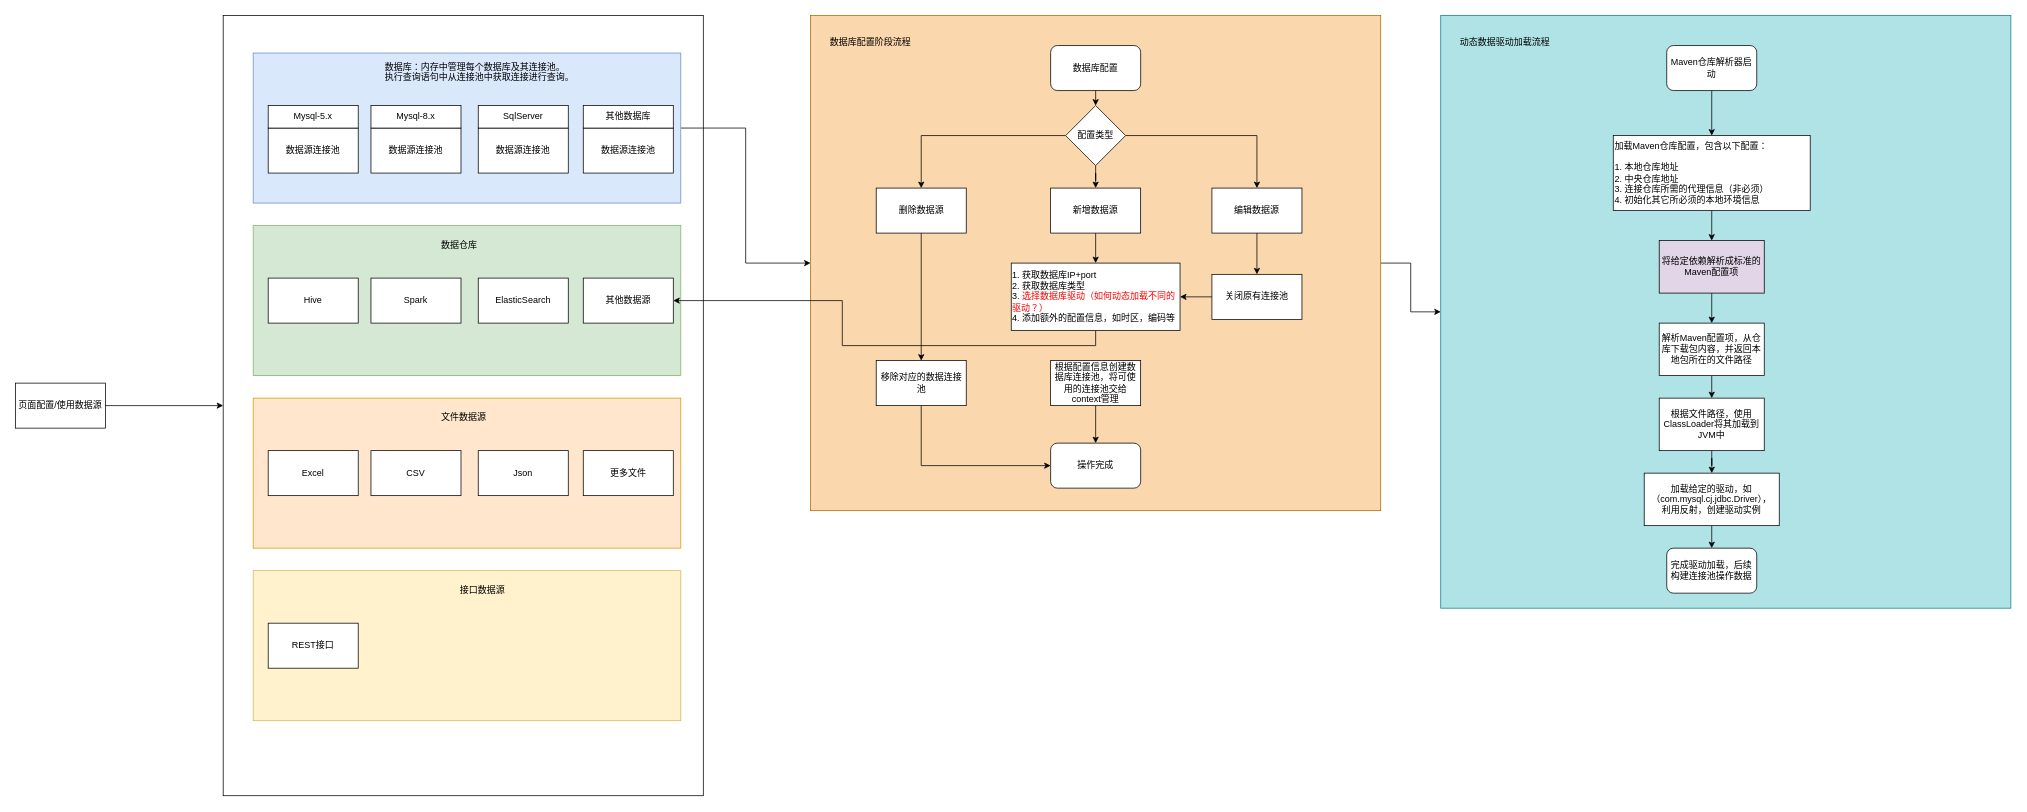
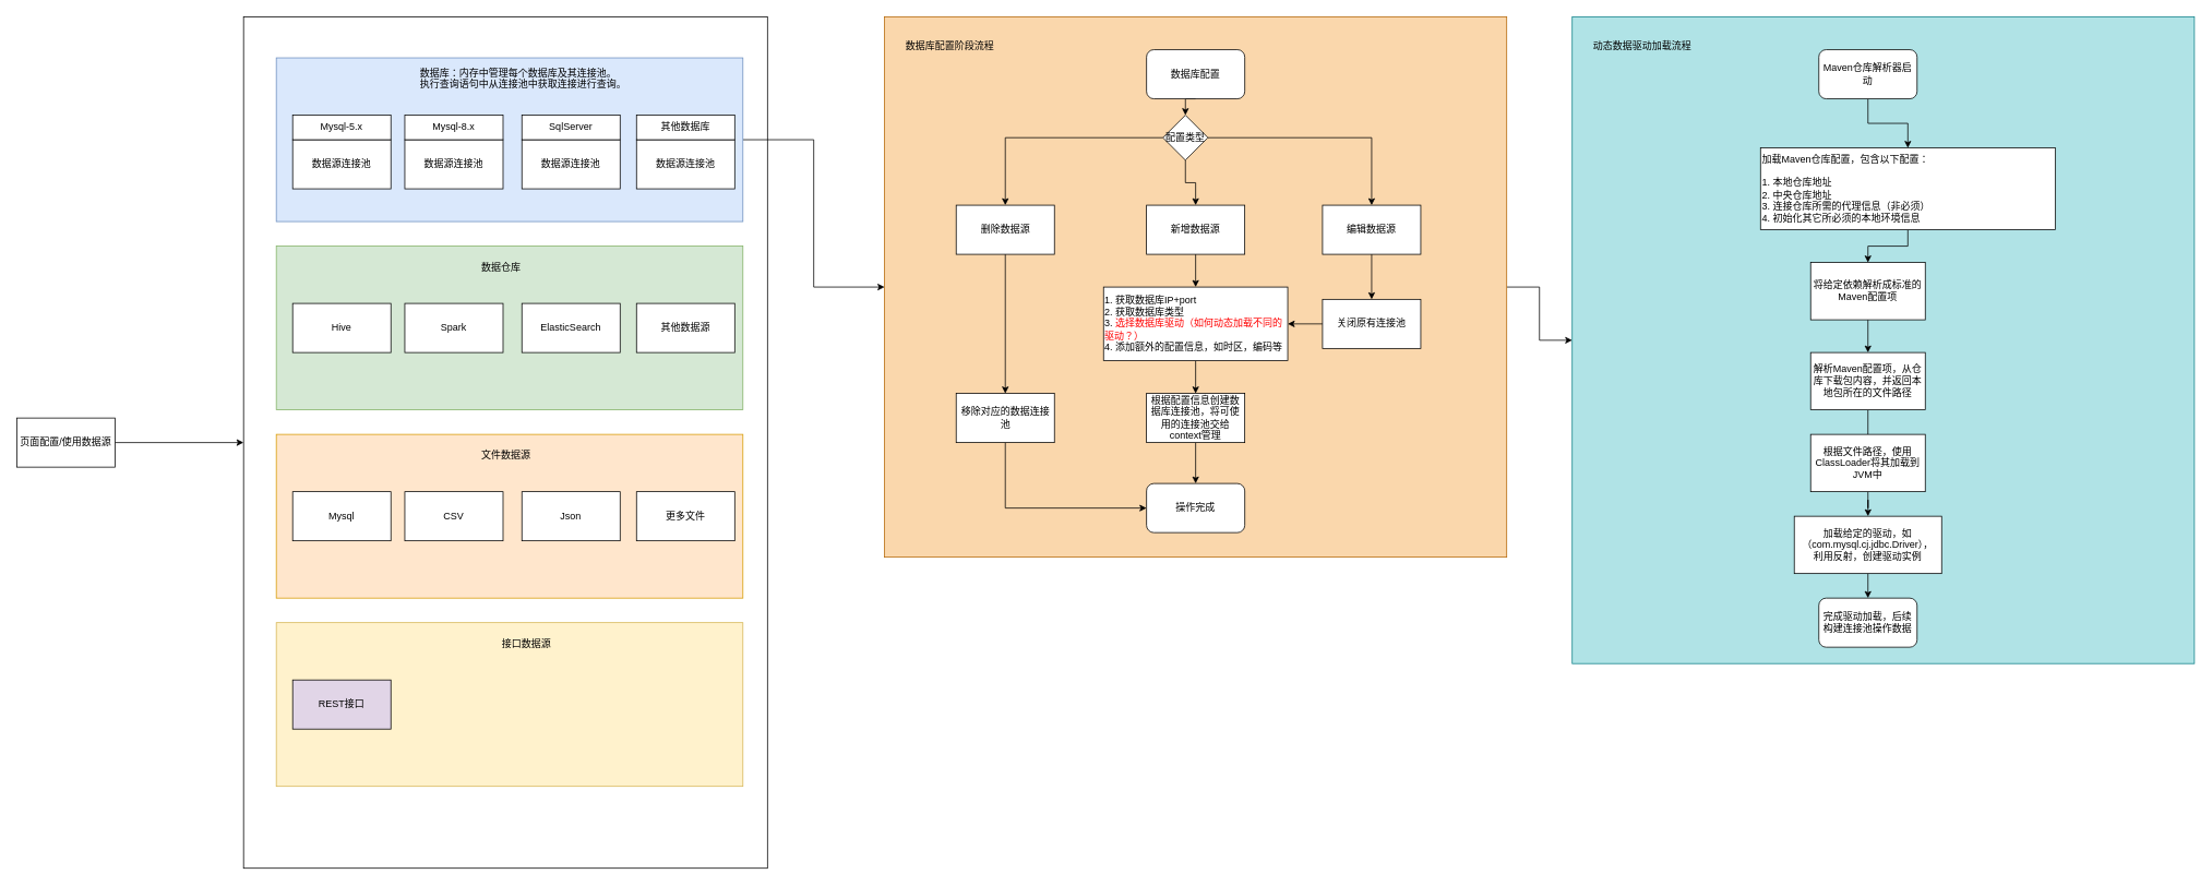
  <mxCell id="0" />
  <mxCell id="1" parent="0" />
  <mxCell id="2" value="" style="rounded=0;whiteSpace=wrap;html=1;" parent="1" vertex="1"><mxGeometry x="297" y="20" width="640" height="1040" as="geometry" /></mxCell>
  <mxCell id="3" style="edgeStyle=orthogonalEdgeStyle;rounded=0;orthogonalLoop=1;jettySize=auto;html=1;exitX=1;exitY=0.5;exitDx=0;exitDy=0;entryX=0;entryY=0.5;entryDx=0;entryDy=0;fontColor=#000000;" parent="1" source="4" target="2" edge="1"><mxGeometry relative="1" as="geometry" /></mxCell>
  <mxCell id="4" value="页面配置/使用数据源" style="rounded=0;whiteSpace=wrap;html=1;" parent="1" vertex="1"><mxGeometry x="20" y="510" width="120" height="60" as="geometry" /></mxCell>
  <mxCell id="5" style="edgeStyle=orthogonalEdgeStyle;rounded=0;orthogonalLoop=1;jettySize=auto;html=1;exitX=1;exitY=0.5;exitDx=0;exitDy=0;entryX=0;entryY=0.5;entryDx=0;entryDy=0;fontColor=#FF0000;" parent="1" source="6" target="36" edge="1"><mxGeometry relative="1" as="geometry" /></mxCell>
  <mxCell id="6" value="" style="rounded=0;whiteSpace=wrap;html=1;fillColor=#dae8fc;strokeColor=#6c8ebf;" parent="1" vertex="1"><mxGeometry x="337" y="70" width="570" height="200" as="geometry" /></mxCell>
  <mxCell id="7" value="" style="group" parent="1" connectable="0" vertex="1"><mxGeometry x="357" y="140" width="120" height="90" as="geometry" /></mxCell>
  <mxCell id="8" value="数据源连接池" style="rounded=0;whiteSpace=wrap;html=1;" parent="7" vertex="1"><mxGeometry y="30" width="120" height="60" as="geometry" /></mxCell>
  <mxCell id="9" value="Mysql-5.x" style="rounded=0;whiteSpace=wrap;html=1;" parent="7" vertex="1"><mxGeometry width="120" height="30" as="geometry" /></mxCell>
  <mxCell id="10" value="" style="group" parent="1" connectable="0" vertex="1"><mxGeometry x="494" y="140" width="120" height="90" as="geometry" /></mxCell>
  <mxCell id="11" value="数据源连接池" style="rounded=0;whiteSpace=wrap;html=1;" parent="10" vertex="1"><mxGeometry y="30" width="120" height="60" as="geometry" /></mxCell>
  <mxCell id="12" value="Mysql-8.x" style="rounded=0;whiteSpace=wrap;html=1;" parent="10" vertex="1"><mxGeometry width="120" height="30" as="geometry" /></mxCell>
  <mxCell id="13" value="" style="group" parent="1" connectable="0" vertex="1"><mxGeometry x="637" y="140" width="120" height="90" as="geometry" /></mxCell>
  <mxCell id="14" value="数据源连接池" style="rounded=0;whiteSpace=wrap;html=1;" parent="13" vertex="1"><mxGeometry y="30" width="120" height="60" as="geometry" /></mxCell>
  <mxCell id="15" value="SqlServer" style="rounded=0;whiteSpace=wrap;html=1;" parent="13" vertex="1"><mxGeometry width="120" height="30" as="geometry" /></mxCell>
  <mxCell id="16" value="" style="group" parent="1" connectable="0" vertex="1"><mxGeometry x="777" y="140" width="120" height="90" as="geometry" /></mxCell>
  <mxCell id="17" value="数据源连接池" style="rounded=0;whiteSpace=wrap;html=1;" parent="16" vertex="1"><mxGeometry y="30" width="120" height="60" as="geometry" /></mxCell>
  <mxCell id="18" value="其他数据库" style="rounded=0;whiteSpace=wrap;html=1;" parent="16" vertex="1"><mxGeometry width="120" height="30" as="geometry" /></mxCell>
  <mxCell id="19" value="数据库：内存中管理每个数据库及其连接池。&#10;执行查询语句中从连接池中获取连接进行查询。" style="text;strokeColor=none;fillColor=none;align=left;verticalAlign=middle;spacingLeft=4;spacingRight=4;overflow=hidden;points=[[0,0.5],[1,0.5]];portConstraint=eastwest;rotatable=0;" parent="1" vertex="1"><mxGeometry x="507" y="80" width="265" height="30" as="geometry" /></mxCell>
  <mxCell id="20" value="" style="rounded=0;whiteSpace=wrap;html=1;fillColor=#d5e8d4;strokeColor=#82b366;" parent="1" vertex="1"><mxGeometry x="337" y="300" width="570" height="200" as="geometry" /></mxCell>
  <mxCell id="21" value="数据仓库" style="text;strokeColor=none;fillColor=none;align=left;verticalAlign=middle;spacingLeft=4;spacingRight=4;overflow=hidden;points=[[0,0.5],[1,0.5]];portConstraint=eastwest;rotatable=0;" parent="1" vertex="1"><mxGeometry x="582" y="310" width="80" height="30" as="geometry" /></mxCell>
  <mxCell id="22" value="Hive" style="rounded=0;whiteSpace=wrap;html=1;" parent="1" vertex="1"><mxGeometry x="357" y="370" width="120" height="60" as="geometry" /></mxCell>
  <mxCell id="23" value="Spark" style="rounded=0;whiteSpace=wrap;html=1;" parent="1" vertex="1"><mxGeometry x="494" y="370" width="120" height="60" as="geometry" /></mxCell>
  <mxCell id="24" value="ElasticSearch" style="rounded=0;whiteSpace=wrap;html=1;" parent="1" vertex="1"><mxGeometry x="637" y="370" width="120" height="60" as="geometry" /></mxCell>
  <mxCell id="25" value="其他数据源" style="rounded=0;whiteSpace=wrap;html=1;" parent="1" vertex="1"><mxGeometry x="777" y="370" width="120" height="60" as="geometry" /></mxCell>
  <mxCell id="26" value="" style="rounded=0;whiteSpace=wrap;html=1;fillColor=#ffe6cc;strokeColor=#d79b00;" parent="1" vertex="1"><mxGeometry x="337" y="530" width="570" height="200" as="geometry" /></mxCell>
  <mxCell id="27" value="文件数据源" style="text;strokeColor=none;fillColor=none;align=left;verticalAlign=middle;spacingLeft=4;spacingRight=4;overflow=hidden;points=[[0,0.5],[1,0.5]];portConstraint=eastwest;rotatable=0;" parent="1" vertex="1"><mxGeometry x="582" y="540" width="80" height="30" as="geometry" /></mxCell>
- <mxCell id="28" value="Excel" style="rounded=0;whiteSpace=wrap;html=1;" parent="1" vertex="1"><mxGeometry x="357" y="600" width="120" height="60" as="geometry" /></mxCell>
+ <mxCell id="28" value="Mysql" style="rounded=0;whiteSpace=wrap;html=1;" parent="1" vertex="1"><mxGeometry x="357" y="600" width="120" height="60" as="geometry" /></mxCell>
  <mxCell id="29" value="CSV" style="rounded=0;whiteSpace=wrap;html=1;" parent="1" vertex="1"><mxGeometry x="494" y="600" width="120" height="60" as="geometry" /></mxCell>
  <mxCell id="30" value="Json" style="rounded=0;whiteSpace=wrap;html=1;" parent="1" vertex="1"><mxGeometry x="637" y="600" width="120" height="60" as="geometry" /></mxCell>
  <mxCell id="31" value="更多文件" style="rounded=0;whiteSpace=wrap;html=1;" parent="1" vertex="1"><mxGeometry x="777" y="600" width="120" height="60" as="geometry" /></mxCell>
  <mxCell id="32" value="" style="rounded=0;whiteSpace=wrap;html=1;fillColor=#fff2cc;strokeColor=#d6b656;" parent="1" vertex="1"><mxGeometry x="337" y="760" width="570" height="200" as="geometry" /></mxCell>
  <mxCell id="33" value="接口数据源" style="text;strokeColor=none;fillColor=none;align=left;verticalAlign=middle;spacingLeft=4;spacingRight=4;overflow=hidden;points=[[0,0.5],[1,0.5]];portConstraint=eastwest;rotatable=0;" parent="1" vertex="1"><mxGeometry x="607" y="770" width="80" height="30" as="geometry" /></mxCell>
- <mxCell id="34" value="REST接口" style="rounded=0;whiteSpace=wrap;html=1;" parent="1" vertex="1"><mxGeometry x="357" y="830" width="120" height="60" as="geometry" /></mxCell>
+ <mxCell id="34" value="REST接口" style="rounded=0;whiteSpace=wrap;html=1;fillColor=#e1d5e7;" parent="1" vertex="1"><mxGeometry x="357" y="830" width="120" height="60" as="geometry" /></mxCell>
  <mxCell id="35" style="edgeStyle=orthogonalEdgeStyle;rounded=0;orthogonalLoop=1;jettySize=auto;html=1;exitX=1;exitY=0.5;exitDx=0;exitDy=0;entryX=0;entryY=0.5;entryDx=0;entryDy=0;fontColor=#000000;" parent="1" source="36" target="57" edge="1"><mxGeometry relative="1" as="geometry" /></mxCell>
  <mxCell id="36" value="" style="rounded=0;whiteSpace=wrap;html=1;fillColor=#fad7ac;strokeColor=#b46504;" parent="1" vertex="1"><mxGeometry x="1080" y="20" width="760" height="660" as="geometry" /></mxCell>
  <mxCell id="37" style="edgeStyle=orthogonalEdgeStyle;rounded=0;orthogonalLoop=1;jettySize=auto;html=1;exitX=0.5;exitY=1;exitDx=0;exitDy=0;entryX=0.5;entryY=0;entryDx=0;entryDy=0;" parent="1" source="42" target="41" edge="1"><mxGeometry relative="1" as="geometry"><mxPoint x="1460" y="120" as="sourcePoint" /></mxGeometry></mxCell>
  <mxCell id="38" style="edgeStyle=orthogonalEdgeStyle;rounded=0;orthogonalLoop=1;jettySize=auto;html=1;exitX=0.5;exitY=1;exitDx=0;exitDy=0;" parent="1" source="41" target="44" edge="1"><mxGeometry relative="1" as="geometry" /></mxCell>
  <mxCell id="39" style="edgeStyle=orthogonalEdgeStyle;rounded=0;orthogonalLoop=1;jettySize=auto;html=1;exitX=1;exitY=0.5;exitDx=0;exitDy=0;" parent="1" source="41" target="51" edge="1"><mxGeometry relative="1" as="geometry" /></mxCell>
  <mxCell id="40" style="edgeStyle=orthogonalEdgeStyle;rounded=0;orthogonalLoop=1;jettySize=auto;html=1;exitX=0;exitY=0.5;exitDx=0;exitDy=0;" parent="1" source="41" target="53" edge="1"><mxGeometry relative="1" as="geometry" /></mxCell>
- <mxCell id="41" value="配置类型" style="rhombus;whiteSpace=wrap;html=1;" parent="1" vertex="1"><mxGeometry x="1420" y="140" width="80" height="80" as="geometry" /></mxCell>
+ <mxCell id="41" value="配置类型" style="rhombus;whiteSpace=wrap;html=1;" parent="1" vertex="1"><mxGeometry x="1420" y="140" width="55" height="55" as="geometry" /></mxCell>
  <mxCell id="42" value="数据库配置" style="rounded=1;whiteSpace=wrap;html=1;" parent="1" vertex="1"><mxGeometry x="1400" y="60" width="120" height="60" as="geometry" /></mxCell>
  <mxCell id="43" style="edgeStyle=orthogonalEdgeStyle;rounded=0;orthogonalLoop=1;jettySize=auto;html=1;exitX=0.5;exitY=1;exitDx=0;exitDy=0;entryX=0.5;entryY=0;entryDx=0;entryDy=0;" parent="1" source="44" target="46" edge="1"><mxGeometry relative="1" as="geometry" /></mxCell>
  <mxCell id="44" value="新增数据源" style="rounded=0;whiteSpace=wrap;html=1;" parent="1" vertex="1"><mxGeometry x="1400" y="250" width="120" height="60" as="geometry" /></mxCell>
- <mxCell id="45" style="edgeStyle=orthogonalEdgeStyle;rounded=0;orthogonalLoop=1;jettySize=auto;html=1;exitX=0.5;exitY=1;exitDx=0;exitDy=0;" parent="1" source="46" target="25" edge="1"><mxGeometry relative="1" as="geometry" /></mxCell>
+ <mxCell id="45" style="edgeStyle=orthogonalEdgeStyle;rounded=0;orthogonalLoop=1;jettySize=auto;html=1;exitX=0.5;exitY=1;exitDx=0;exitDy=0;entryX=0.5;entryY=0;entryDx=0;entryDy=0;" parent="1" source="46" target="48" edge="1"><mxGeometry relative="1" as="geometry" /></mxCell>
  <mxCell id="46" value="&lt;div style=&quot;text-align: left&quot;&gt;&lt;span&gt;1. 获取数据库IP+port&lt;/span&gt;&lt;/div&gt;&lt;div style=&quot;text-align: left&quot;&gt;&lt;span&gt;2. 获取数据库类型&lt;/span&gt;&lt;/div&gt;&lt;div style=&quot;text-align: left&quot;&gt;3.&lt;font color=&quot;#ff0000&quot;&gt; 选择数据库驱动（如何动态加载不同的驱动？）&lt;/font&gt;&lt;/div&gt;&lt;div style=&quot;text-align: left&quot;&gt;&lt;span&gt;4. 添加额外的配置信息，如时区，编码等&lt;/span&gt;&lt;/div&gt;" style="rounded=0;whiteSpace=wrap;html=1;" parent="1" vertex="1"><mxGeometry x="1347.5" y="350" width="225" height="90" as="geometry" /></mxCell>
  <mxCell id="47" style="edgeStyle=orthogonalEdgeStyle;rounded=0;orthogonalLoop=1;jettySize=auto;html=1;exitX=0.5;exitY=1;exitDx=0;exitDy=0;" parent="1" source="48" target="49" edge="1"><mxGeometry relative="1" as="geometry" /></mxCell>
  <mxCell id="48" value="根据配置信息创建数据库连接池，将可使用的连接池交给context管理" style="rounded=0;whiteSpace=wrap;html=1;" parent="1" vertex="1"><mxGeometry x="1400" y="480" width="120" height="60" as="geometry" /></mxCell>
  <mxCell id="49" value="操作完成" style="rounded=1;whiteSpace=wrap;html=1;" parent="1" vertex="1"><mxGeometry x="1400" y="590" width="120" height="60" as="geometry" /></mxCell>
  <mxCell id="50" style="edgeStyle=orthogonalEdgeStyle;rounded=0;orthogonalLoop=1;jettySize=auto;html=1;exitX=0.5;exitY=1;exitDx=0;exitDy=0;fontColor=#000000;" parent="1" source="51" target="73" edge="1"><mxGeometry relative="1" as="geometry" /></mxCell>
  <mxCell id="51" value="编辑数据源" style="rounded=0;whiteSpace=wrap;html=1;" parent="1" vertex="1"><mxGeometry x="1615" y="250" width="120" height="60" as="geometry" /></mxCell>
  <mxCell id="52" style="edgeStyle=orthogonalEdgeStyle;rounded=0;orthogonalLoop=1;jettySize=auto;html=1;exitX=0.5;exitY=1;exitDx=0;exitDy=0;" parent="1" source="53" target="55" edge="1"><mxGeometry relative="1" as="geometry" /></mxCell>
  <mxCell id="53" value="删除数据源" style="rounded=0;whiteSpace=wrap;html=1;" parent="1" vertex="1"><mxGeometry x="1167.5" y="250" width="120" height="60" as="geometry" /></mxCell>
  <mxCell id="54" style="edgeStyle=orthogonalEdgeStyle;rounded=0;orthogonalLoop=1;jettySize=auto;html=1;exitX=0.5;exitY=1;exitDx=0;exitDy=0;entryX=0;entryY=0.5;entryDx=0;entryDy=0;" parent="1" source="55" target="49" edge="1"><mxGeometry relative="1" as="geometry" /></mxCell>
  <mxCell id="55" value="移除对应的数据连接池" style="rounded=0;whiteSpace=wrap;html=1;" parent="1" vertex="1"><mxGeometry x="1167.5" y="480" width="120" height="60" as="geometry" /></mxCell>
  <mxCell id="56" value="数据库配置阶段流程" style="text;strokeColor=none;fillColor=none;align=left;verticalAlign=middle;spacingLeft=4;spacingRight=4;overflow=hidden;points=[[0,0.5],[1,0.5]];portConstraint=eastwest;rotatable=0;fontColor=#000000;" parent="1" vertex="1"><mxGeometry x="1100" y="40" width="140" height="30" as="geometry" /></mxCell>
  <mxCell id="57" value="" style="rounded=0;whiteSpace=wrap;html=1;fillColor=#b0e3e6;strokeColor=#0e8088;" parent="1" vertex="1"><mxGeometry x="1920" y="20" width="760" height="790" as="geometry" /></mxCell>
  <mxCell id="58" style="edgeStyle=orthogonalEdgeStyle;rounded=0;orthogonalLoop=1;jettySize=auto;html=1;exitX=0.5;exitY=1;exitDx=0;exitDy=0;entryX=0.5;entryY=0;entryDx=0;entryDy=0;" parent="1" source="59" target="62" edge="1"><mxGeometry relative="1" as="geometry"><mxPoint x="2281.25" y="120" as="sourcePoint" /><mxPoint x="2281.25" y="140" as="targetPoint" /></mxGeometry></mxCell>
  <mxCell id="59" value="Maven仓库解析器启动" style="rounded=1;whiteSpace=wrap;html=1;" parent="1" vertex="1"><mxGeometry x="2221.25" y="60" width="120" height="60" as="geometry" /></mxCell>
  <mxCell id="60" value="动态数据驱动加载流程" style="text;strokeColor=none;fillColor=none;align=left;verticalAlign=middle;spacingLeft=4;spacingRight=4;overflow=hidden;points=[[0,0.5],[1,0.5]];portConstraint=eastwest;rotatable=0;fontColor=#000000;" parent="1" vertex="1"><mxGeometry x="1940" y="40" width="140" height="30" as="geometry" /></mxCell>
  <mxCell id="61" style="edgeStyle=orthogonalEdgeStyle;rounded=0;orthogonalLoop=1;jettySize=auto;html=1;exitX=0.5;exitY=1;exitDx=0;exitDy=0;entryX=0.5;entryY=0;entryDx=0;entryDy=0;fontColor=#000000;" parent="1" source="62" target="64" edge="1"><mxGeometry relative="1" as="geometry" /></mxCell>
- <mxCell id="62" value="加载Maven仓库配置，包含以下配置：&lt;br&gt;&lt;br&gt;1. 本地仓库地址&lt;br&gt;2. 中央仓库地址&lt;br&gt;3. 连接仓库所需的代理信息（非必须）&lt;br&gt;4. 初始化其它所必须的本地环境信息" style="rounded=0;whiteSpace=wrap;html=1;fontColor=#000000;align=left;" parent="1" vertex="1"><mxGeometry x="2150" y="180" width="262.5" height="100" as="geometry" /></mxCell>
+ <mxCell id="62" value="加载Maven仓库配置，包含以下配置：&lt;br&gt;&lt;br&gt;1. 本地仓库地址&lt;br&gt;2. 中央仓库地址&lt;br&gt;3. 连接仓库所需的代理信息（非必须）&lt;br&gt;4. 初始化其它所必须的本地环境信息" style="rounded=0;whiteSpace=wrap;html=1;fontColor=#000000;align=left;" parent="1" vertex="1"><mxGeometry x="2150" y="180" width="360" height="100" as="geometry" /></mxCell>
  <mxCell id="63" style="edgeStyle=orthogonalEdgeStyle;rounded=0;orthogonalLoop=1;jettySize=auto;html=1;exitX=0.5;exitY=1;exitDx=0;exitDy=0;entryX=0.5;entryY=0;entryDx=0;entryDy=0;fontColor=#000000;" parent="1" source="64" target="66" edge="1"><mxGeometry relative="1" as="geometry" /></mxCell>
- <mxCell id="64" value="将给定依赖解析成标准的Maven配置项" style="rounded=0;whiteSpace=wrap;html=1;fontColor=#000000;fillColor=#e1d5e7;" parent="1" vertex="1"><mxGeometry x="2211.25" y="320" width="140" height="70" as="geometry" /></mxCell>
- <mxCell id="65" style="edgeStyle=orthogonalEdgeStyle;rounded=0;orthogonalLoop=1;jettySize=auto;html=1;exitX=0.5;exitY=1;exitDx=0;exitDy=0;entryX=0.5;entryY=0;entryDx=0;entryDy=0;fontColor=#000000;" parent="1" source="66" target="68" edge="1"><mxGeometry relative="1" as="geometry" /></mxCell>
+ <mxCell id="64" value="将给定依赖解析成标准的Maven配置项" style="rounded=0;whiteSpace=wrap;html=1;fontColor=#000000;" parent="1" vertex="1"><mxGeometry x="2211.25" y="320" width="140" height="70" as="geometry" /></mxCell>
+ <mxCell id="65" style="edgeStyle=orthogonalEdgeStyle;rounded=0;orthogonalLoop=1;jettySize=auto;html=1;exitX=0.5;exitY=1;exitDx=0;exitDy=0;entryX=0.5;entryY=0;entryDx=0;entryDy=0;fontColor=#000000;endArrow=none;" parent="1" source="66" target="68" edge="1"><mxGeometry relative="1" as="geometry" /></mxCell>
  <mxCell id="66" value="解析Maven配置项，从仓库下载包内容，并返回本地包所在的文件路径" style="rounded=0;whiteSpace=wrap;html=1;fontColor=#000000;" parent="1" vertex="1"><mxGeometry x="2211.25" y="430" width="140" height="70" as="geometry" /></mxCell>
  <mxCell id="67" style="edgeStyle=orthogonalEdgeStyle;rounded=0;orthogonalLoop=1;jettySize=auto;html=1;exitX=0.5;exitY=1;exitDx=0;exitDy=0;fontColor=#000000;" parent="1" source="68" target="70" edge="1"><mxGeometry relative="1" as="geometry" /></mxCell>
  <mxCell id="68" value="根据文件路径，使用ClassLoader将其加载到JVM中" style="rounded=0;whiteSpace=wrap;html=1;fontColor=#000000;" parent="1" vertex="1"><mxGeometry x="2211.25" y="530" width="140" height="70" as="geometry" /></mxCell>
  <mxCell id="69" style="edgeStyle=orthogonalEdgeStyle;rounded=0;orthogonalLoop=1;jettySize=auto;html=1;exitX=0.5;exitY=1;exitDx=0;exitDy=0;entryX=0.5;entryY=0;entryDx=0;entryDy=0;fontColor=#000000;" parent="1" source="70" target="71" edge="1"><mxGeometry relative="1" as="geometry" /></mxCell>
  <mxCell id="70" value="加载给定的驱动，如（com.mysql.cj.jdbc.Driver），&lt;br&gt;利用反射，创建驱动实例" style="rounded=0;whiteSpace=wrap;html=1;fontColor=#000000;" parent="1" vertex="1"><mxGeometry x="2191.25" y="630" width="180" height="70" as="geometry" /></mxCell>
  <mxCell id="71" value="完成驱动加载，后续构建连接池操作数据" style="rounded=1;whiteSpace=wrap;html=1;" parent="1" vertex="1"><mxGeometry x="2221.25" y="730" width="120" height="60" as="geometry" /></mxCell>
  <mxCell id="72" style="edgeStyle=orthogonalEdgeStyle;rounded=0;orthogonalLoop=1;jettySize=auto;html=1;exitX=0;exitY=0.5;exitDx=0;exitDy=0;entryX=1;entryY=0.5;entryDx=0;entryDy=0;fontColor=#000000;" parent="1" source="73" target="46" edge="1"><mxGeometry relative="1" as="geometry" /></mxCell>
  <mxCell id="73" value="关闭原有连接池" style="rounded=0;whiteSpace=wrap;html=1;" parent="1" vertex="1"><mxGeometry x="1615" y="365" width="120" height="60" as="geometry" /></mxCell>
